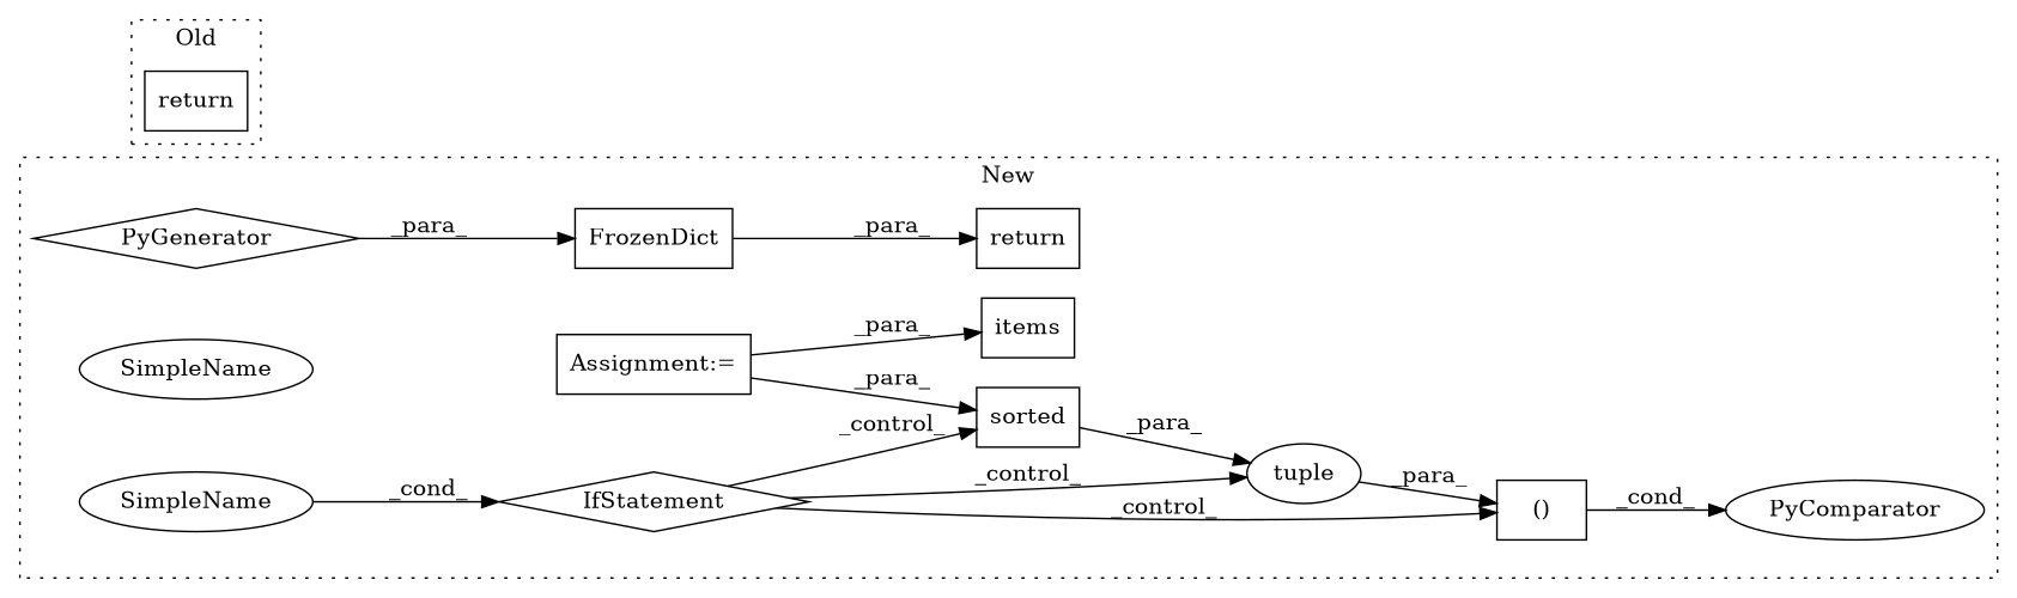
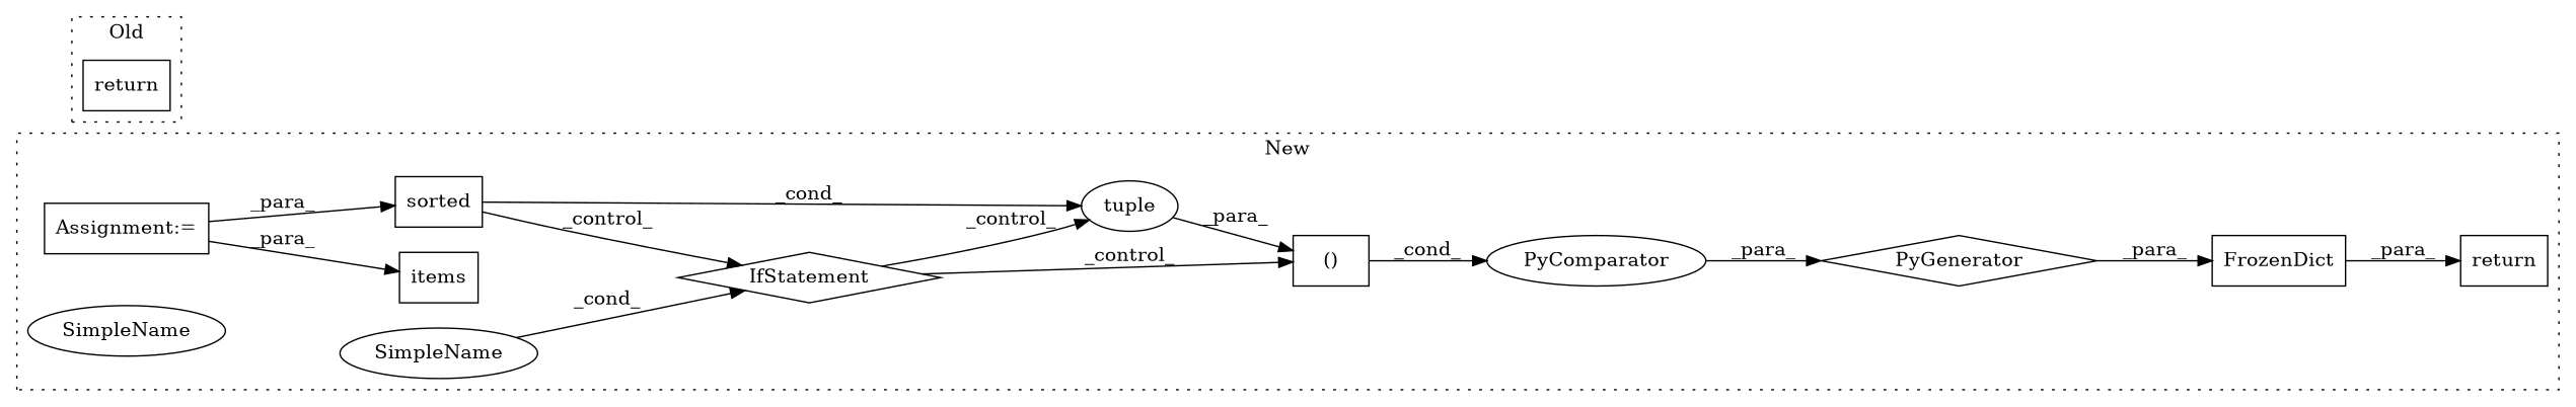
  digraph {
    rankdir=LR
    node [a=32 l=7 s=9805 shape=box]
    n1 [l="25,-8" label=FrozenDict s="9673,9876"]
    n2 [a=41 label=return s=9587]
    n3 [a=7 l=60 label="Assignment:="]
    n4 [a=106 l=30 label="()" s=9698]
    n5 [a=107 l=178 label=PyGenerator s=9698 shape=diamond]
    n6 [a=113 l=60 label=PyComparator shape=ellipse]
    n7 [a=42 l=5 label=SimpleName s=9860 shape=ellipse]
    n8 [a=25 l=60 label=IfStatement shape=diamond]
    n9 [label=items s=9848]
    n10 [l="6,1" label=tuple s="9712,9727" shape=ellipse]
    n11 [l="7,1" label=sorted s="9718,9726"]
    n12 [a=42 l=5 label=SimpleName s=9860 shape=ellipse]
    n13 [a=41 label=return s=7690]
    subgraph cluster_1 {
      label=New
      style=dotted
      n1
      n2
      n3
      n4
      n5
      n6
      n7
      n8
      n9
      n10
      n11
      n12
    }
    subgraph cluster_2 {
      label=Old
      style=dotted
      n13
    }
    n1 -> n2 [label=_para_]
    n3 -> n9 [label=_para_]
    n3 -> n11 [label=_para_]
    n4 -> n6 [label=_cond_]
    n5 -> n1 [label=_para_]
+   n6 -> n5 [label=_para_]
    n8 -> n4 [label=_control_]
    n8 -> n10 [label=_control_]
-   n8 -> n11 [label=_control_]
+   n11 -> n8 [label=_control_]
    n10 -> n4 [label=_para_]
-   n11 -> n10 [label=_para_]
+   n11 -> n10 [label=_cond_]
    n12 -> n8 [label=_cond_]
  }
